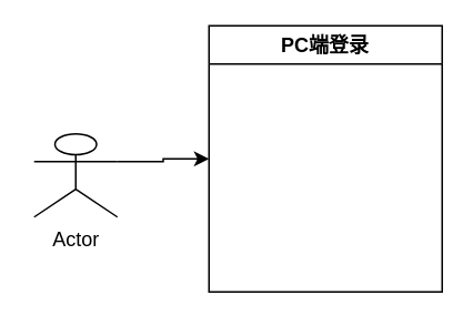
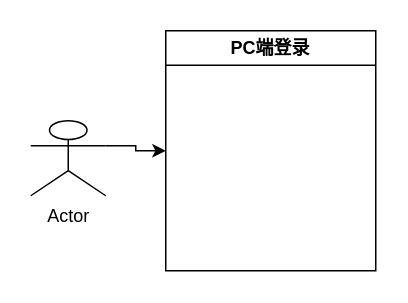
  <mxCell id="0" />
  <mxCell id="1" parent="0" />
  <mxCell id="2" style="edgeStyle=orthogonalEdgeStyle;rounded=0;orthogonalLoop=1;jettySize=auto;html=1;exitX=1;exitY=0.333;exitDx=0;exitDy=0;exitPerimeter=0;entryX=0;entryY=0.5;entryDx=0;entryDy=0;" edge="1" parent="1" source="3" target="4"><mxGeometry relative="1" as="geometry" /></mxCell>
  <mxCell id="3" value="Actor" style="shape=umlActor;verticalLabelPosition=bottom;verticalAlign=top;html=1;outlineConnect=0;" vertex="1" parent="1"><mxGeometry x="20" y="80" width="50" height="50" as="geometry" /></mxCell>
- <mxCell id="4" value="PC端登录" style="swimlane;whiteSpace=wrap;html=1;" vertex="1" parent="1"><mxGeometry x="125" y="15" width="140" height="160" as="geometry" /></mxCell>
+ <mxCell id="4" value="PC端登录" style="swimlane;whiteSpace=wrap;html=1;" vertex="1" parent="1"><mxGeometry x="110" y="20" width="140" height="160" as="geometry" /></mxCell>
